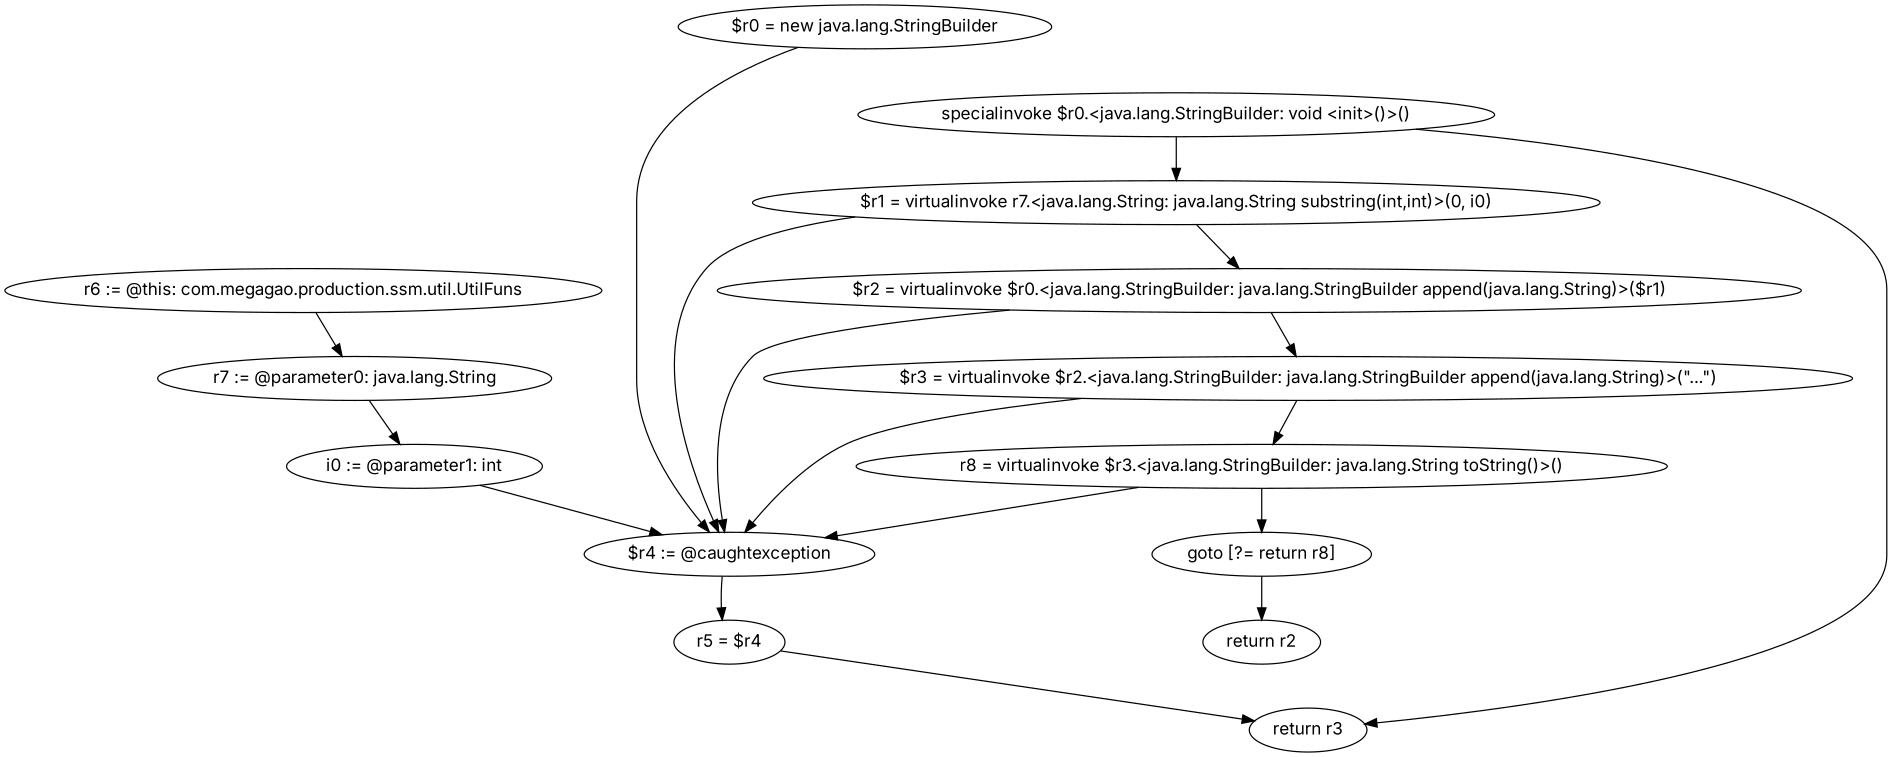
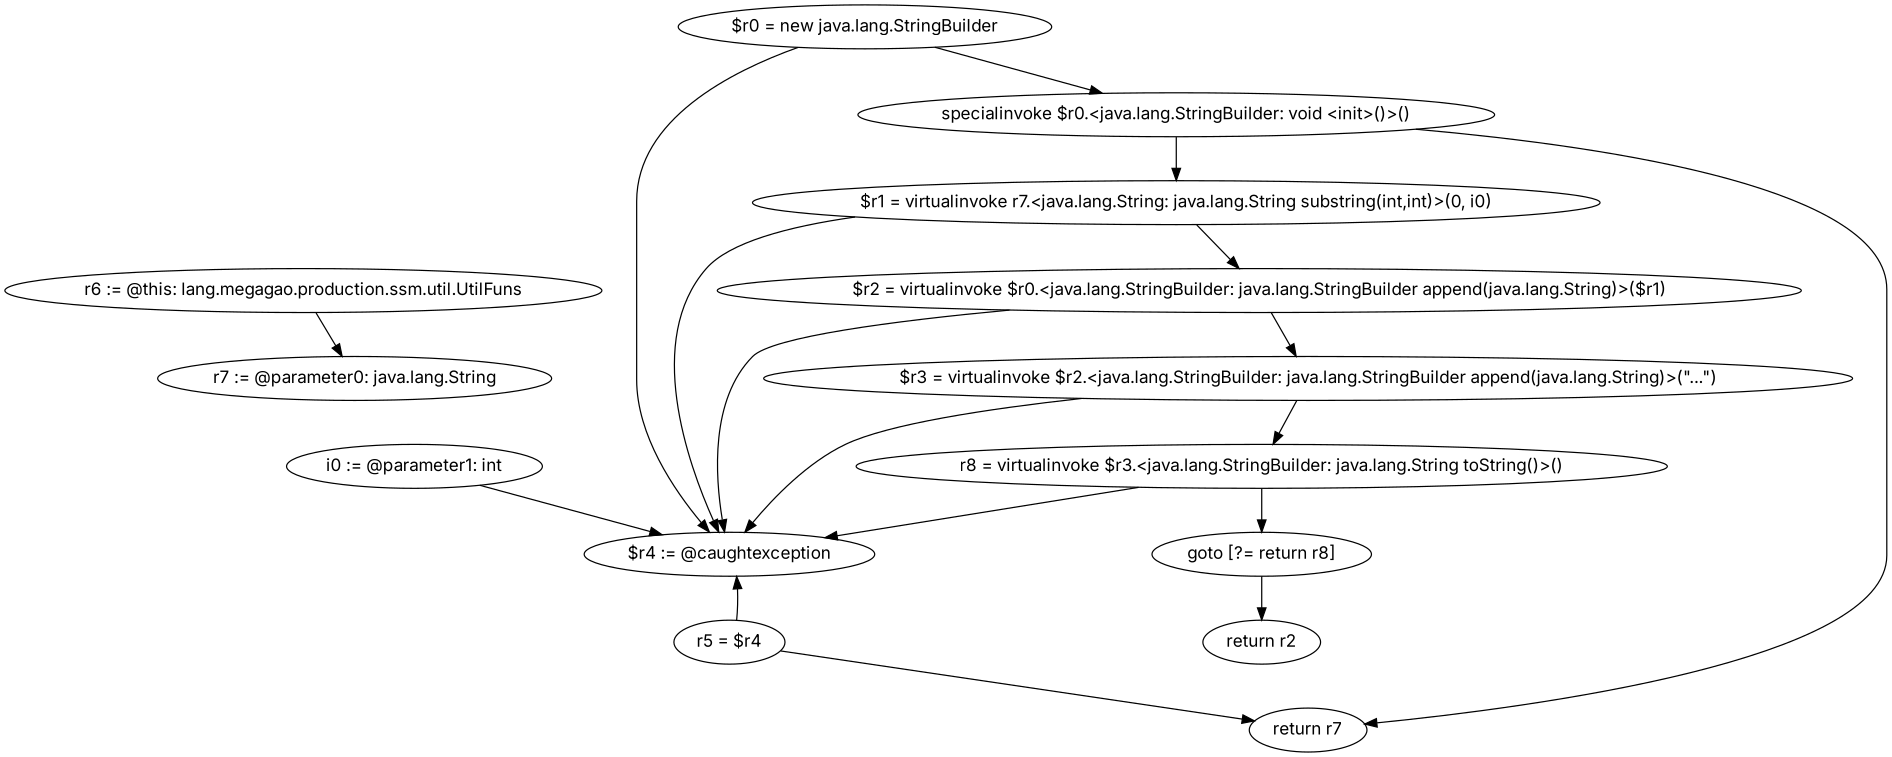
  digraph {
    fontname=Inter
    node [fontname=Inter]
    edge [fontname=Inter]
-   "r6 := @this: com.megagao.production.ssm.util.UtilFuns"
+   "r6 := @this: com.megagao.production.ssm.util.UtilFuns" [label="r6 := @this: lang.megagao.production.ssm.util.UtilFuns"]
    "r7 := @parameter0: java.lang.String"
    "i0 := @parameter1: int"
    "$r4 := @caughtexception"
    "$r0 = new java.lang.StringBuilder"
    "specialinvoke $r0.<java.lang.StringBuilder: void <init>()>()"
    "r5 = $r4"
    "$r1 = virtualinvoke r7.<java.lang.String: java.lang.String substring(int,int)>(0, i0)"
-   "return r7" [label="return r3"]
+   "return r7"
    "$r2 = virtualinvoke $r0.<java.lang.StringBuilder: java.lang.StringBuilder append(java.lang.String)>($r1)"
    "$r3 = virtualinvoke $r2.<java.lang.StringBuilder: java.lang.StringBuilder append(java.lang.String)>(\"...\")"
    "r8 = virtualinvoke $r3.<java.lang.StringBuilder: java.lang.String toString()>()"
    "goto [?= return r8]"
    n14 [label="return r2"]
    "r6 := @this: com.megagao.production.ssm.util.UtilFuns" -> "r7 := @parameter0: java.lang.String"
-   "r7 := @parameter0: java.lang.String" -> "i0 := @parameter1: int"
    "i0 := @parameter1: int" -> "$r4 := @caughtexception"
-   "$r4 := @caughtexception" -> "r5 = $r4"
+   "r5 = $r4" -> "$r4 := @caughtexception"
    "$r0 = new java.lang.StringBuilder" -> "$r4 := @caughtexception"
+   "$r0 = new java.lang.StringBuilder" -> "specialinvoke $r0.<java.lang.StringBuilder: void <init>()>()"
    "specialinvoke $r0.<java.lang.StringBuilder: void <init>()>()" -> "$r1 = virtualinvoke r7.<java.lang.String: java.lang.String substring(int,int)>(0, i0)"
    "specialinvoke $r0.<java.lang.StringBuilder: void <init>()>()" -> "return r7"
    "r5 = $r4" -> "return r7"
    "$r1 = virtualinvoke r7.<java.lang.String: java.lang.String substring(int,int)>(0, i0)" -> "$r4 := @caughtexception"
    "$r1 = virtualinvoke r7.<java.lang.String: java.lang.String substring(int,int)>(0, i0)" -> "$r2 = virtualinvoke $r0.<java.lang.StringBuilder: java.lang.StringBuilder append(java.lang.String)>($r1)"
    "$r2 = virtualinvoke $r0.<java.lang.StringBuilder: java.lang.StringBuilder append(java.lang.String)>($r1)" -> "$r4 := @caughtexception"
    "$r2 = virtualinvoke $r0.<java.lang.StringBuilder: java.lang.StringBuilder append(java.lang.String)>($r1)" -> "$r3 = virtualinvoke $r2.<java.lang.StringBuilder: java.lang.StringBuilder append(java.lang.String)>(\"...\")"
    "$r3 = virtualinvoke $r2.<java.lang.StringBuilder: java.lang.StringBuilder append(java.lang.String)>(\"...\")" -> "$r4 := @caughtexception"
    "$r3 = virtualinvoke $r2.<java.lang.StringBuilder: java.lang.StringBuilder append(java.lang.String)>(\"...\")" -> "r8 = virtualinvoke $r3.<java.lang.StringBuilder: java.lang.String toString()>()"
    "r8 = virtualinvoke $r3.<java.lang.StringBuilder: java.lang.String toString()>()" -> "$r4 := @caughtexception"
    "r8 = virtualinvoke $r3.<java.lang.StringBuilder: java.lang.String toString()>()" -> "goto [?= return r8]"
    "goto [?= return r8]" -> n14
  }
